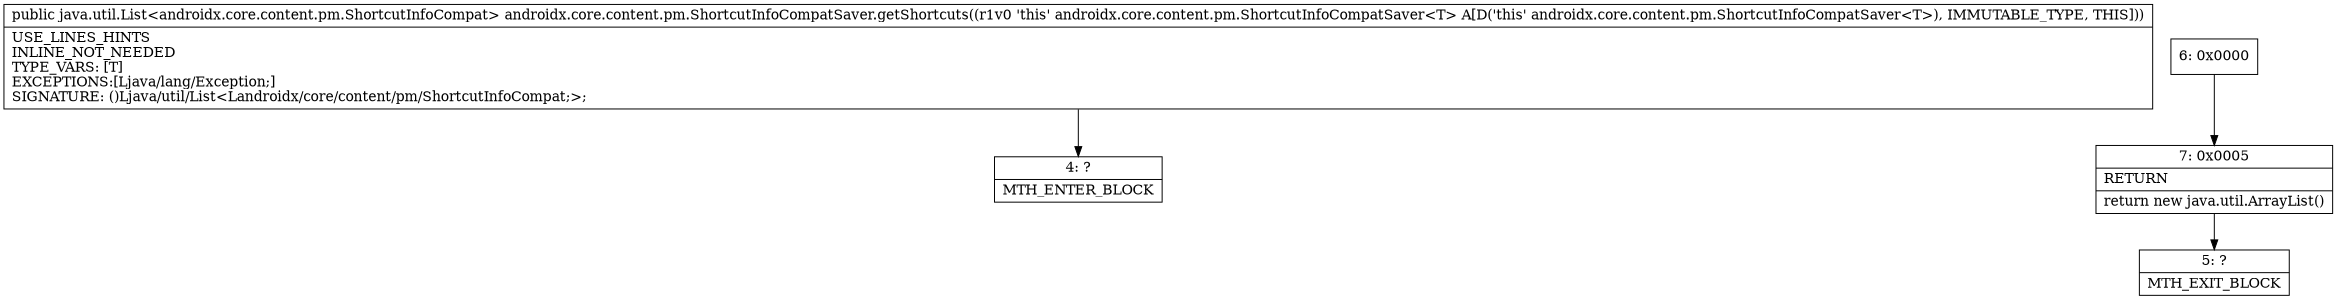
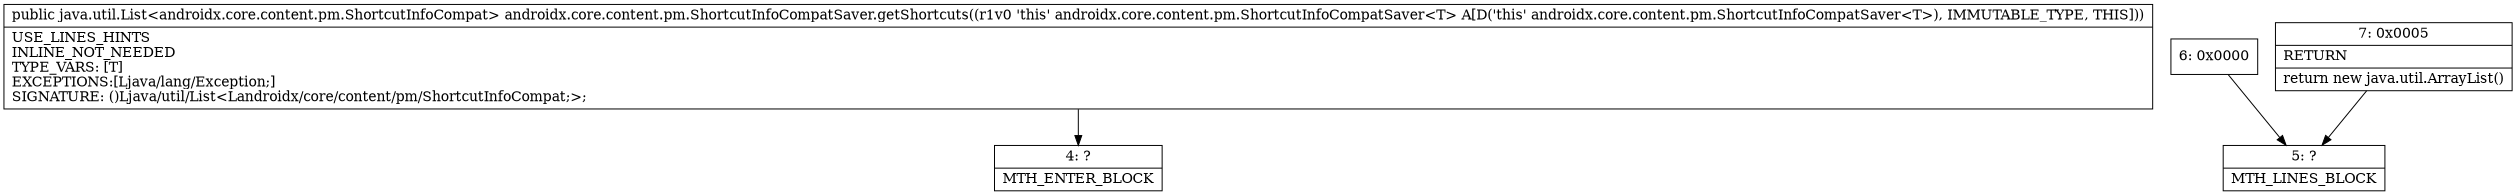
  digraph {
    node [shape=record]
    n1 [label="{4\:\ ?|MTH_ENTER_BLOCK\l}"]
    n2 [label="{6\:\ 0x0000}"]
    n3 [label="{7\:\ 0x0005|RETURN\l|return new java.util.ArrayList()\l}"]
-   n4 [label="{5\:\ ?|MTH_EXIT_BLOCK\l}"]
+   n4 [label="{5\:\ ?|MTH_LINES_BLOCK\l}"]
    n5 [label="{public java.util.List\<androidx.core.content.pm.ShortcutInfoCompat\> androidx.core.content.pm.ShortcutInfoCompatSaver.getShortcuts((r1v0 'this' androidx.core.content.pm.ShortcutInfoCompatSaver\<T\> A[D('this' androidx.core.content.pm.ShortcutInfoCompatSaver\<T\>), IMMUTABLE_TYPE, THIS]))  | USE_LINES_HINTS\lINLINE_NOT_NEEDED\lTYPE_VARS: [T]\lEXCEPTIONS:[Ljava\/lang\/Exception;]\lSIGNATURE: ()Ljava\/util\/List\<Landroidx\/core\/content\/pm\/ShortcutInfoCompat;\>;\l}"]
-   n2 -> n3
+   n2 -> n4
    n3 -> n4
    n5 -> n1
  }
